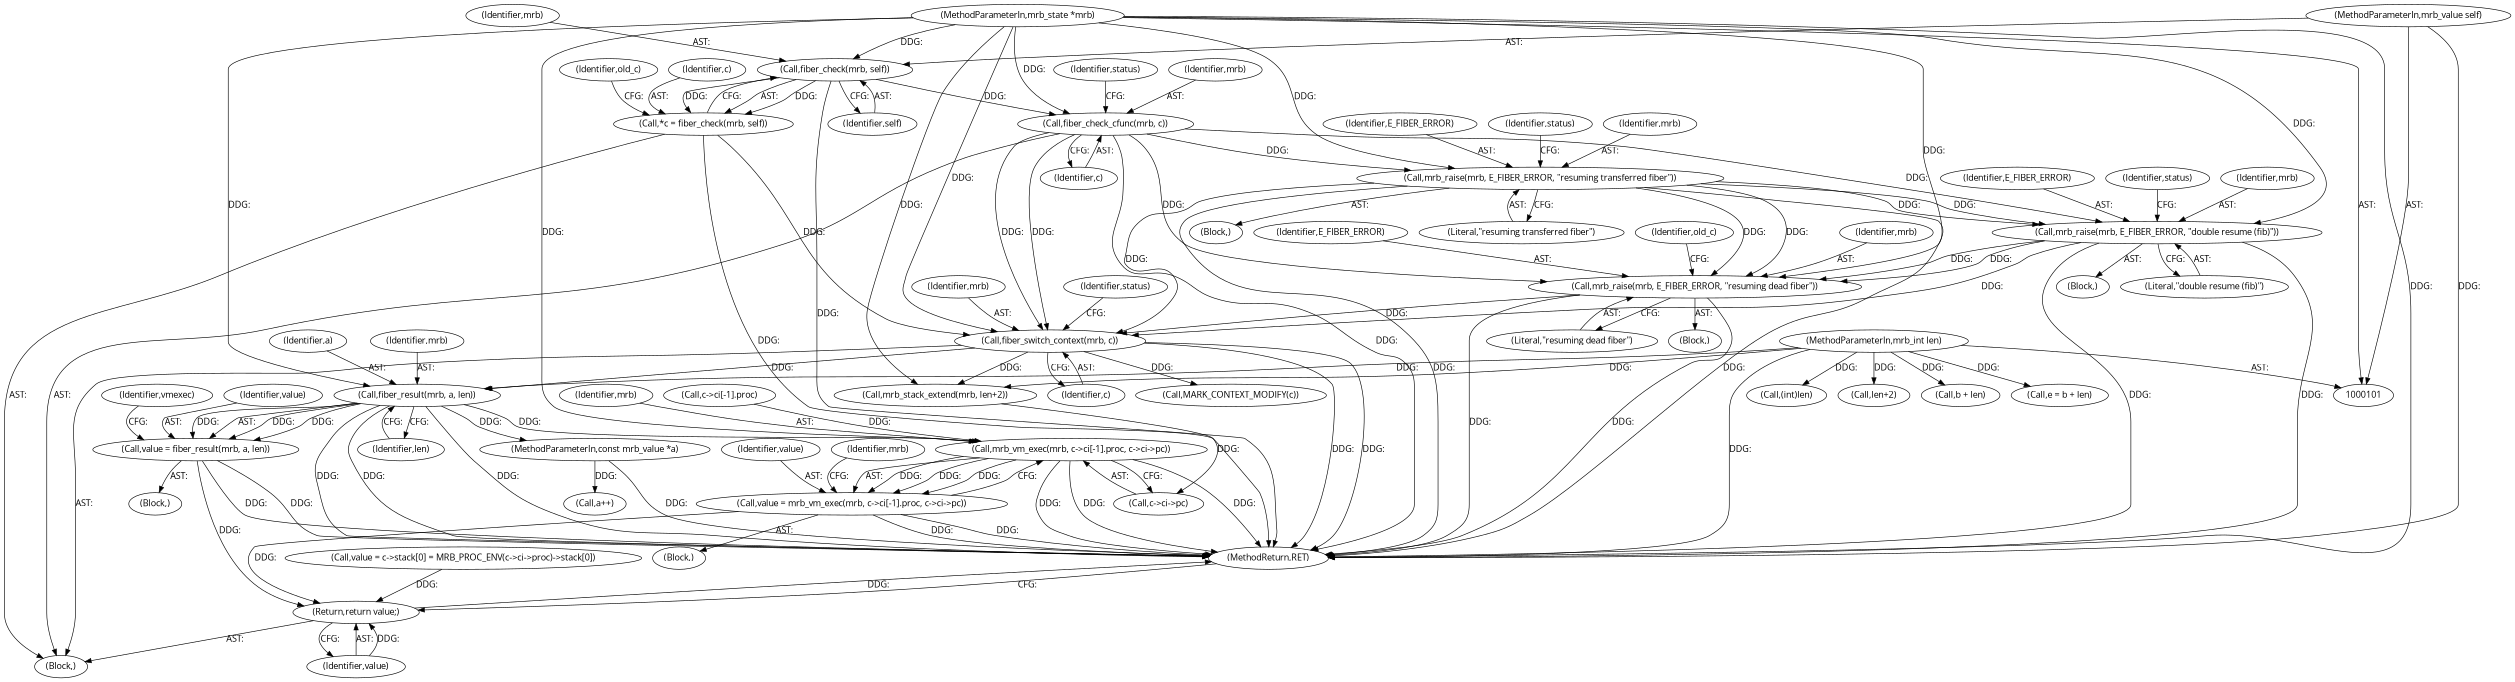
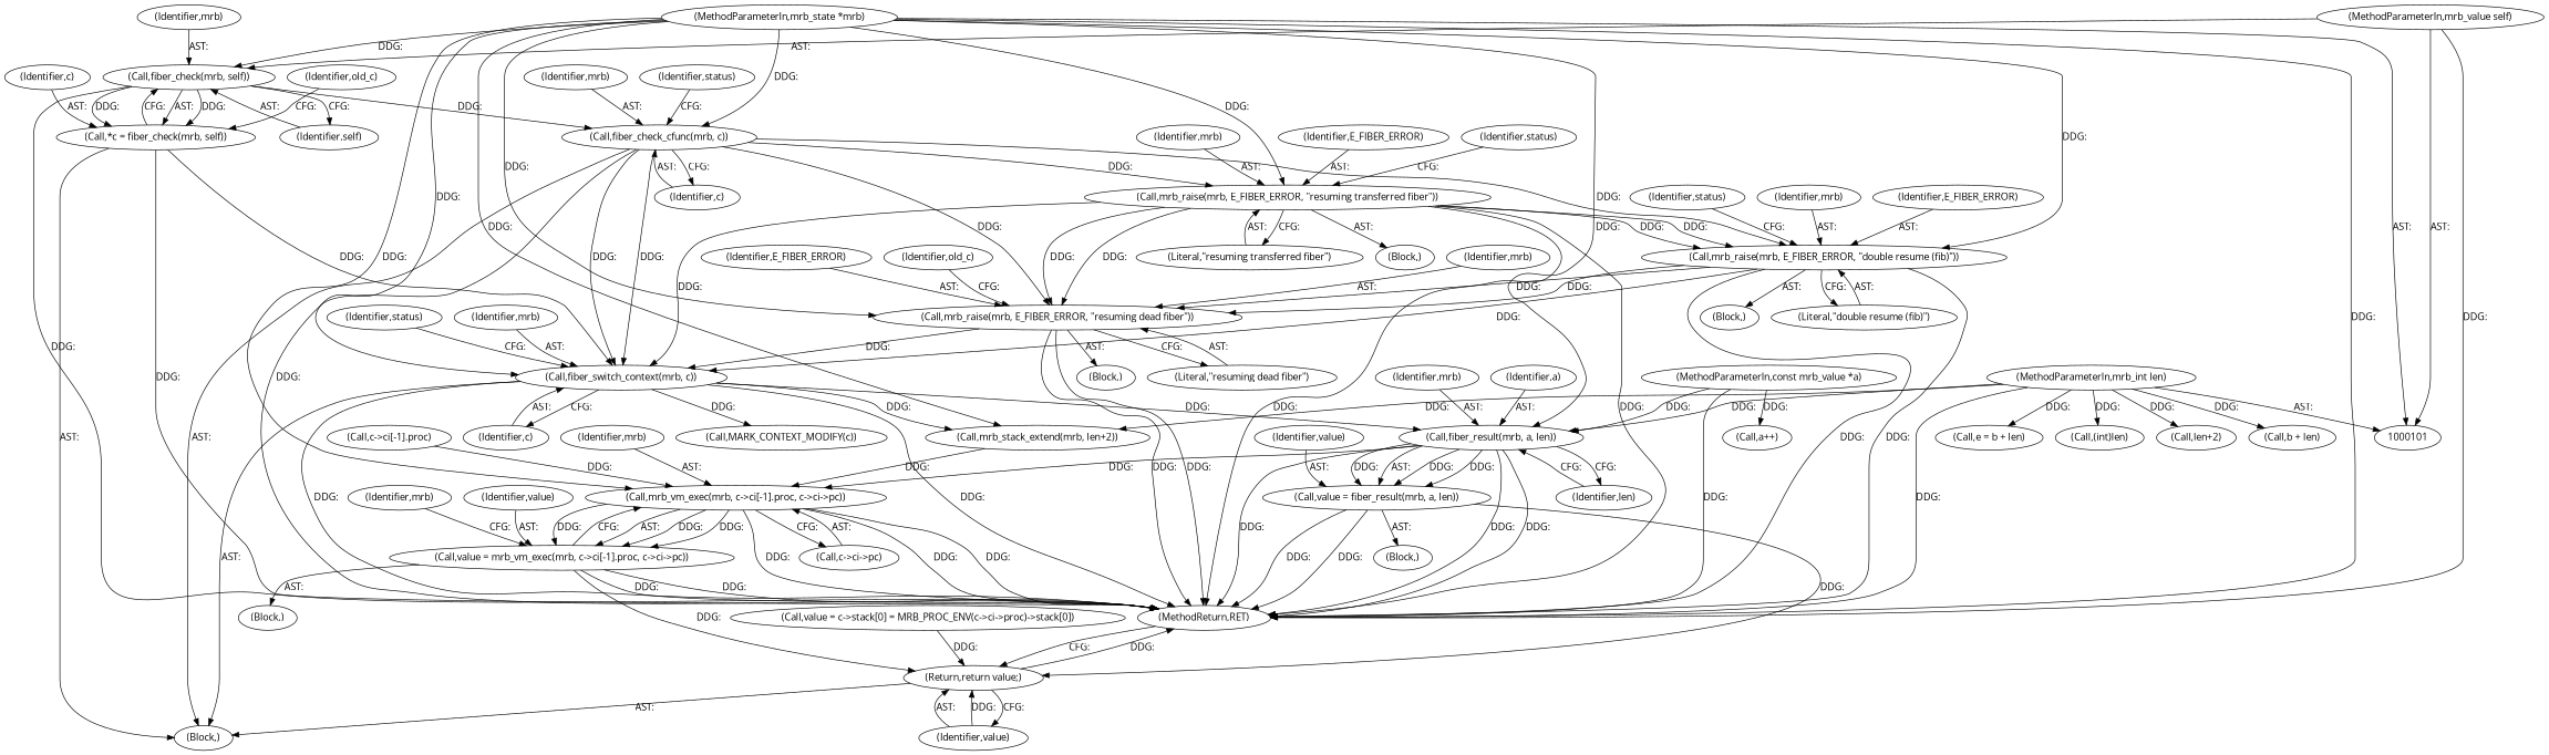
  digraph {
    fontname="Open Sans"
    node [fontname="Open Sans"]
    edge [fontname="Open Sans"]
    n1 [label="(Call,fiber_result(mrb, a, len))"]
    n2 [label="(Call,value = fiber_result(mrb, a, len))"]
    n3 [label="(Call,mrb_vm_exec(mrb, c->ci[-1].proc, c->ci->pc))"]
    n4 [label="(Identifier,len)"]
    n5 [label="(MethodReturn,RET)"]
    n6 [label="(Return,return value;)"]
    n7 [label="(Block,)"]
    n8 [label="(Call,value = mrb_vm_exec(mrb, c->ci[-1].proc, c->ci->pc))"]
    n9 [label="(Call,c->ci->pc)"]
    n10 [label="(Call,fiber_switch_context(mrb, c))"]
    n11 [label="(Block,)"]
    n12 [label="(Call,MARK_CONTEXT_MODIFY(c))"]
    n13 [label="(Identifier,c)"]
    n14 [label="(Call,mrb_stack_extend(mrb, len+2))"]
    n15 [label="(Call,mrb_raise(mrb, E_FIBER_ERROR, \"resuming transferred fiber\"))"]
    n16 [label="(Call,mrb_raise(mrb, E_FIBER_ERROR, \"double resume (fib)\"))"]
    n17 [label="(Call,mrb_raise(mrb, E_FIBER_ERROR, \"resuming dead fiber\"))"]
    n18 [label="(Literal,\"resuming transferred fiber\")"]
    n19 [label="(Block,)"]
    n20 [label="(Block,)"]
    n21 [label="(Literal,\"double resume (fib)\")"]
    n22 [label="(Literal,\"resuming dead fiber\")"]
    n23 [label="(Block,)"]
    n24 [label="(Call,fiber_check_cfunc(mrb, c))"]
    n25 [label="(Identifier,c)"]
    n26 [label="(Call,fiber_check(mrb, self))"]
    n27 [label="(Call,*c = fiber_check(mrb, self))"]
    n28 [label="(Identifier,self)"]
    n29 [label="(MethodParameterIn,mrb_state *mrb)"]
    1000101
    n31 [label="(MethodParameterIn,mrb_value self)"]
    n32 [label="(MethodParameterIn,const mrb_value *a)"]
    n33 [label="(Call,a++)"]
    n34 [label="(MethodParameterIn,mrb_int len)"]
    n35 [label="(Call,e = b + len)"]
    n36 [label="(Call,(int)len)"]
    n37 [label="(Call,len+2)"]
    n38 [label="(Call,b + len)"]
    n39 [label="(Identifier,value)"]
    n40 [label="(Block,)"]
    n41 [label="(Identifier,value)"]
    n42 [label="(Identifier,c)"]
    n43 [label="(Call,c->ci[-1].proc)"]
    n44 [label="(Identifier,old_c)"]
    n45 [label="(Identifier,status)"]
    n46 [label="(Identifier,status)"]
-   n47 [label="(Identifier,vmexec)"]
    n48 [label="(Identifier,status)"]
    n49 [label="(Identifier,old_c)"]
    n50 [label="(Identifier,status)"]
    n51 [label="(Identifier,mrb)"]
    n52 [label="(Identifier,mrb)"]
    n53 [label="(Identifier,mrb)"]
    n54 [label="(Identifier,value)"]
    n55 [label="(Identifier,mrb)"]
    n56 [label="(Identifier,mrb)"]
    n57 [label="(Identifier,a)"]
    n58 [label="(Identifier,mrb)"]
    n59 [label="(Identifier,mrb)"]
    n60 [label="(Call,value = c->stack[0] = MRB_PROC_ENV(c->ci->proc)->stack[0])"]
    n61 [label="(Identifier,mrb)"]
    n62 [label="(Identifier,E_FIBER_ERROR)"]
    n63 [label="(Identifier,E_FIBER_ERROR)"]
    n64 [label="(Identifier,E_FIBER_ERROR)"]
    n65 [label="(Identifier,mrb)"]
    n1 -> n2 [label="AST: "]
    n1 -> n2 [label="DDG: "]
    n1 -> n2 [label="DDG: "]
    n1 -> n2 [label="DDG: "]
    n1 -> n3 [label="DDG: "]
    n1 -> n4 [label="CFG: "]
    n1 -> n5 [label="DDG: "]
    n1 -> n5 [label="DDG: "]
    n1 -> n5 [label="DDG: "]
    n2 -> n5 [label="DDG: "]
    n2 -> n5 [label="DDG: "]
    n2 -> n6 [label="DDG: "]
    n2 -> n7 [label="AST: "]
    n3 -> n5 [label="DDG: "]
    n3 -> n5 [label="DDG: "]
    n3 -> n5 [label="DDG: "]
    n3 -> n8 [label="AST: "]
    n3 -> n8 [label="DDG: "]
    n3 -> n8 [label="DDG: "]
    n3 -> n8 [label="DDG: "]
    n3 -> n9 [label="CFG: "]
    n4 -> n1 [label="CFG: "]
    n5 -> n6 [label="CFG: "]
    n6 -> n5 [label="DDG: "]
    n6 -> n11 [label="AST: "]
    n6 -> n39 [label="CFG: "]
    n8 -> n3 [label="CFG: "]
    n8 -> n5 [label="DDG: "]
    n8 -> n5 [label="DDG: "]
    n8 -> n6 [label="DDG: "]
    n8 -> n40 [label="AST: "]
    n9 -> n3 [label="AST: "]
    n10 -> n1 [label="DDG: "]
    n10 -> n5 [label="DDG: "]
    n10 -> n5 [label="DDG: "]
    n10 -> n11 [label="AST: "]
    n10 -> n12 [label="DDG: "]
    n10 -> n13 [label="CFG: "]
    n10 -> n14 [label="DDG: "]
    n13 -> n10 [label="AST: "]
-   n14 -> n9 [label="DDG: "]
+   n14 -> n3 [label="DDG: "]
    n15 -> n5 [label="DDG: "]
    n15 -> n5 [label="DDG: "]
    n15 -> n10 [label="DDG: "]
    n15 -> n16 [label="DDG: "]
    n15 -> n16 [label="DDG: "]
    n15 -> n17 [label="DDG: "]
    n15 -> n17 [label="DDG: "]
    n15 -> n18 [label="CFG: "]
    n15 -> n19 [label="AST: "]
    n16 -> n5 [label="DDG: "]
    n16 -> n5 [label="DDG: "]
    n16 -> n10 [label="DDG: "]
    n16 -> n17 [label="DDG: "]
    n16 -> n17 [label="DDG: "]
    n16 -> n20 [label="AST: "]
    n16 -> n21 [label="CFG: "]
    n17 -> n5 [label="DDG: "]
    n17 -> n5 [label="DDG: "]
    n17 -> n10 [label="DDG: "]
    n17 -> n22 [label="CFG: "]
    n17 -> n23 [label="AST: "]
    n18 -> n15 [label="AST: "]
    n21 -> n16 [label="AST: "]
    n22 -> n17 [label="AST: "]
    n24 -> n5 [label="DDG: "]
    n24 -> n10 [label="DDG: "]
    n24 -> n10 [label="DDG: "]
    n24 -> n11 [label="AST: "]
    n24 -> n15 [label="DDG: "]
    n24 -> n16 [label="DDG: "]
    n24 -> n17 [label="DDG: "]
    n24 -> n25 [label="CFG: "]
    n25 -> n24 [label="AST: "]
    n26 -> n5 [label="DDG: "]
    n26 -> n24 [label="DDG: "]
    n26 -> n27 [label="AST: "]
    n26 -> n27 [label="DDG: "]
    n26 -> n27 [label="DDG: "]
    n26 -> n28 [label="CFG: "]
    n27 -> n5 [label="DDG: "]
    n27 -> n10 [label="DDG: "]
    n27 -> n11 [label="AST: "]
    n27 -> n26 [label="CFG: "]
    n28 -> n26 [label="AST: "]
    n29 -> n1 [label="DDG: "]
    n29 -> n3 [label="DDG: "]
    n29 -> n5 [label="DDG: "]
    n29 -> n10 [label="DDG: "]
    n29 -> n14 [label="DDG: "]
    n29 -> n15 [label="DDG: "]
    n29 -> n16 [label="DDG: "]
    n29 -> n17 [label="DDG: "]
    n29 -> n24 [label="DDG: "]
    n29 -> n26 [label="DDG: "]
    n29 -> 1000101 [label="AST: "]
    n31 -> n5 [label="DDG: "]
    n31 -> n26 [label="AST: "]
    n31 -> 1000101 [label="AST: "]
-   n1 -> n32 [label="DDG: "]
+   n32 -> n1 [label="DDG: "]
    n32 -> n5 [label="DDG: "]
    n32 -> n33 [label="DDG: "]
    n34 -> n1 [label="DDG: "]
    n34 -> n5 [label="DDG: "]
    n34 -> n14 [label="DDG: "]
    n34 -> 1000101 [label="AST: "]
    n34 -> n35 [label="DDG: "]
    n34 -> n36 [label="DDG: "]
    n34 -> n37 [label="DDG: "]
    n34 -> n38 [label="DDG: "]
    n39 -> n6 [label="AST: "]
    n39 -> n6 [label="DDG: "]
    n41 -> n8 [label="AST: "]
    n42 -> n27 [label="AST: "]
    n43 -> n3 [label="DDG: "]
    n44 -> n27 [label="CFG: "]
    n45 -> n15 [label="CFG: "]
    n46 -> n16 [label="CFG: "]
-   n47 -> n2 [label="CFG: "]
    n48 -> n10 [label="CFG: "]
    n49 -> n17 [label="CFG: "]
    n50 -> n24 [label="CFG: "]
    n51 -> n24 [label="AST: "]
    n52 -> n26 [label="AST: "]
    n53 -> n3 [label="AST: "]
    n54 -> n2 [label="AST: "]
    n55 -> n1 [label="AST: "]
    n56 -> n16 [label="AST: "]
    n57 -> n1 [label="AST: "]
    n58 -> n10 [label="AST: "]
    n59 -> n17 [label="AST: "]
    n60 -> n6 [label="DDG: "]
    n61 -> n15 [label="AST: "]
    n62 -> n17 [label="AST: "]
    n63 -> n16 [label="AST: "]
    n64 -> n15 [label="AST: "]
    n65 -> n8 [label="CFG: "]
  }
